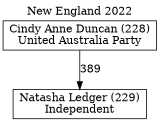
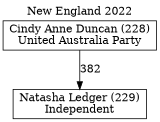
  digraph {
    label="New England 2022"
    labelloc=t
    mclimit=10
    node [shape=box]
    n1 [label="Natasha Ledger (229)\nIndependent"]
    n2 [label="Cindy Anne Duncan (228)\nUnited Australia Party"]
-   n2 -> n1 [label=389]
+   n2 -> n1 [label=382]
  }
